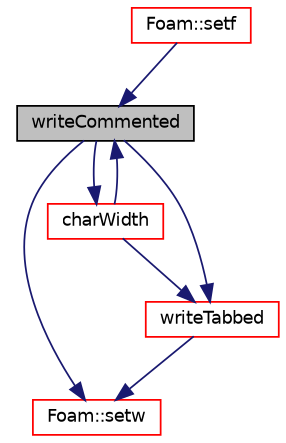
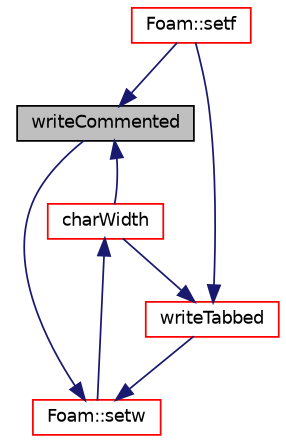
  digraph {
    rankdir=TB
    node [color=red fontname=Helvetica fontsize=10 shape=record]
    edge [color=midnightblue fontname=Helvetica fontsize=10 labelfontname=Helvetica labelfontsize=10 style=solid]
    n1 [color=black fillcolor=grey75 fontcolor=black height=0.2 label=writeCommented style=filled width=0.4]
    n2 [height=0.2 label=charWidth width=0.4]
    n3 [height=0.2 label="Foam::setw" width=0.4]
    n4 [height=0.2 label=writeTabbed width=0.4]
    n5 [height=0.2 label="Foam::setf" width=0.4]
-   n1 -> n2
+   n3 -> n2
    n1 -> n3
-   n1 -> n4
+   n5 -> n4
    n2 -> n1
    n2 -> n4
    n4 -> n3
    n5 -> n1
  }
